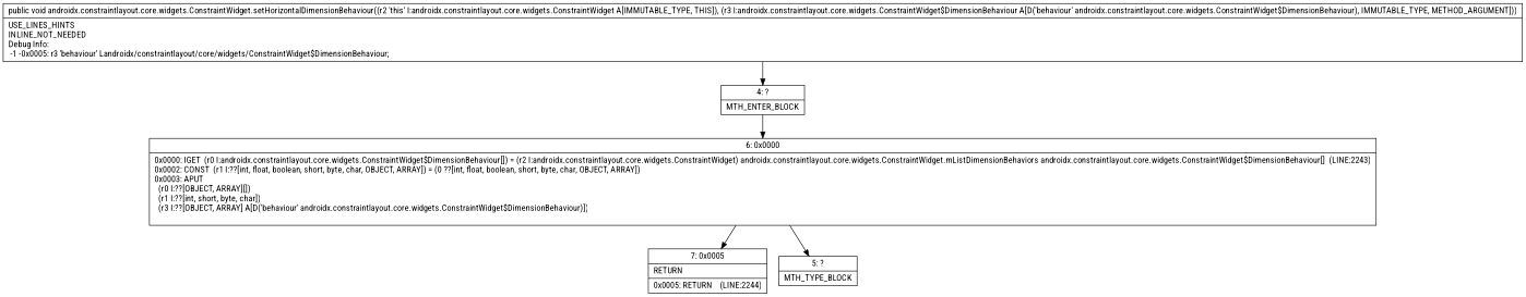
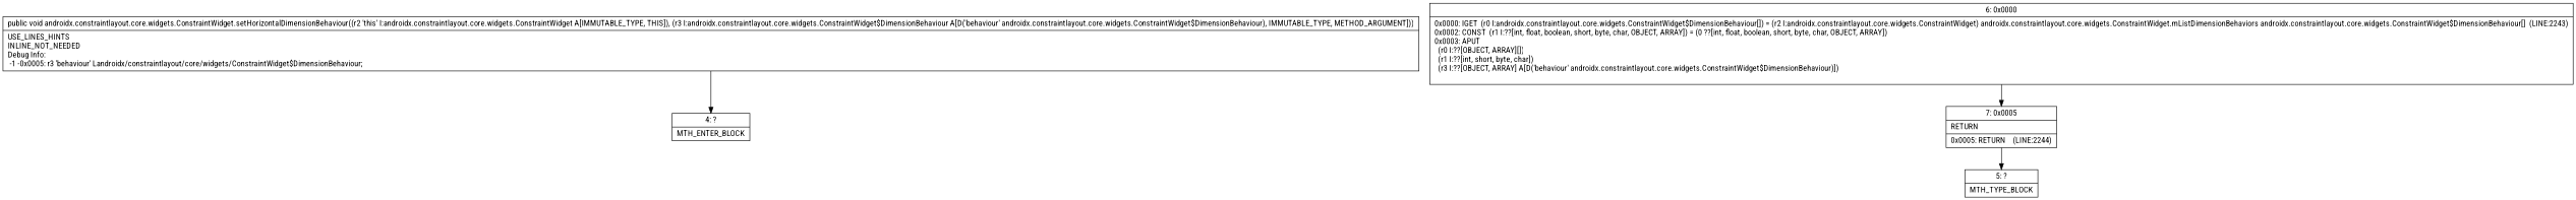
  digraph {
    fontname="Roboto Condensed"
    node [fontname="Roboto Condensed" shape=record]
    edge [fontname="Roboto Condensed"]
    n1 [label="{4\:\ ?|MTH_ENTER_BLOCK\l}"]
    n2 [label="{6\:\ 0x0000|0x0000: IGET  (r0 I:androidx.constraintlayout.core.widgets.ConstraintWidget$DimensionBehaviour[]) = (r2 I:androidx.constraintlayout.core.widgets.ConstraintWidget) androidx.constraintlayout.core.widgets.ConstraintWidget.mListDimensionBehaviors androidx.constraintlayout.core.widgets.ConstraintWidget$DimensionBehaviour[]  (LINE:2243)\l0x0002: CONST  (r1 I:??[int, float, boolean, short, byte, char, OBJECT, ARRAY]) = (0 ??[int, float, boolean, short, byte, char, OBJECT, ARRAY]) \l0x0003: APUT  \l  (r0 I:??[OBJECT, ARRAY][])\l  (r1 I:??[int, short, byte, char])\l  (r3 I:??[OBJECT, ARRAY] A[D('behaviour' androidx.constraintlayout.core.widgets.ConstraintWidget$DimensionBehaviour)])\l \l}"]
    n3 [label="{7\:\ 0x0005|RETURN\l|0x0005: RETURN    (LINE:2244)\l}"]
    n4 [label="{5\:\ ?|MTH_TYPE_BLOCK\l}"]
    n5 [label="{public void androidx.constraintlayout.core.widgets.ConstraintWidget.setHorizontalDimensionBehaviour((r2 'this' I:androidx.constraintlayout.core.widgets.ConstraintWidget A[IMMUTABLE_TYPE, THIS]), (r3 I:androidx.constraintlayout.core.widgets.ConstraintWidget$DimensionBehaviour A[D('behaviour' androidx.constraintlayout.core.widgets.ConstraintWidget$DimensionBehaviour), IMMUTABLE_TYPE, METHOD_ARGUMENT]))  | USE_LINES_HINTS\lINLINE_NOT_NEEDED\lDebug Info:\l  \-1 \-0x0005: r3 'behaviour' Landroidx\/constraintlayout\/core\/widgets\/ConstraintWidget$DimensionBehaviour;\l}"]
-   n1 -> n2
    n2 -> n3
-   n2 -> n4
+   n3 -> n4
    n5 -> n1
  }
